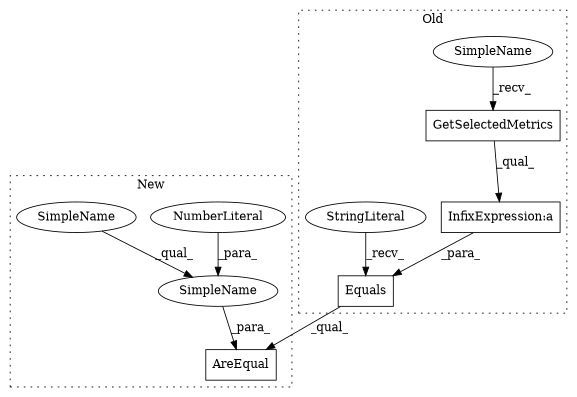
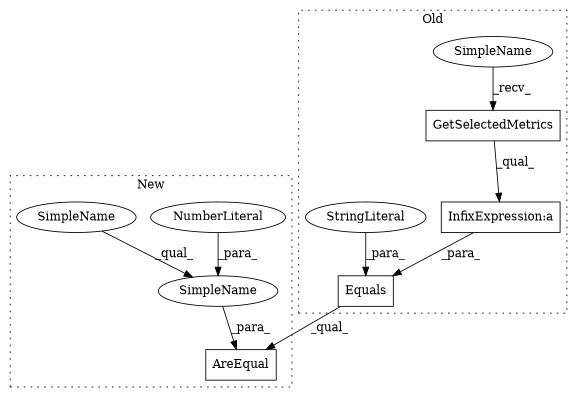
  digraph {
    fontname="DejaVu Serif"
    node [a=32 fontname="DejaVu Serif" shape=ellipse]
    edge [fontname="DejaVu Serif"]
    n1 [l="7,1" label=Equals s="1034,1084" shape=box]
    n2 [l=20 label=GetSelectedMetrics s=1047 shape=box]
    n3 [a=27 l=-1068 label="InfixExpression:a" s=1067 shape=box]
    n4 [a=42 l=5 label=SimpleName s=1041]
    n5 [a=45 l=8 label=StringLiteral s=1076]
    n6 [l="-993,1" label=AreEqual s="992,1048" shape=box]
    n7 [a=42 l="14,1" label=SimpleName s="1032,1047"]
    n8 [a=34 l=1 label=NumberLiteral s=1046]
    n9 [a=42 l=13 label=SimpleName s=1032]
    subgraph cluster_1 {
      label=Old
      style=dotted
      n1
      n2
      n3
      n4
      n5
    }
    subgraph cluster_2 {
      label=New
      style=dotted
      n6
      n7
      n8
      n9
    }
    n1 -> n6 [label=_qual_]
    n2 -> n3 [label=_qual_]
    n3 -> n1 [label=_para_]
    n4 -> n2 [label=_recv_]
-   n5 -> n1 [label=_recv_]
+   n5 -> n1 [label=_para_]
    n7 -> n6 [label=_para_]
    n8 -> n7 [label=_para_]
    n9 -> n7 [label=_qual_]
  }
